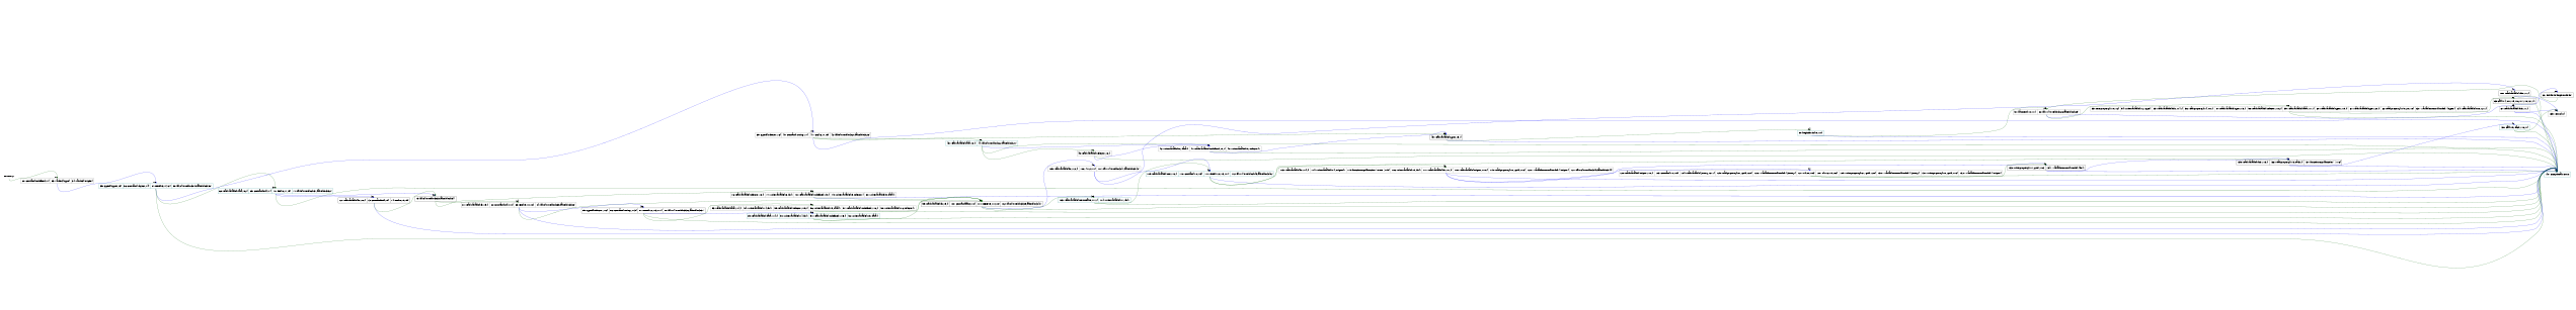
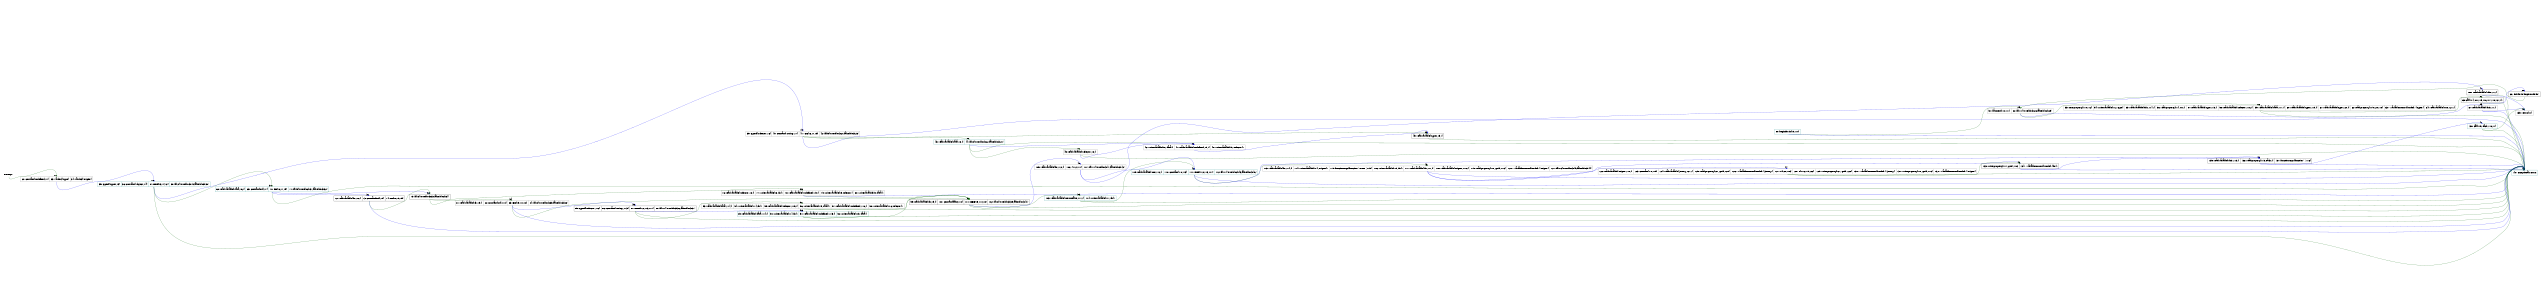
  digraph {
    rankdir=LR
    node [color=gray40 shape=record]
    edge [color=darkgreen headport=n tailport=s]
-   BB_entry1 [color=teal shape=none]
+   BB_entry1 [color=teal shape=none label=BB_expr1]
    n2 [label="{32: constant[undefined,v1]|33: vardecl['type']|34: vardecl['origFn']}"]
    n3 [color=teal label="{35: typeof['types',v3]|36: constant[\"object\",v4]|37: ===[v3,v4,v2]|38: if[v2](true-block:19,false-block:30)}"]
    n4 [label="{39: typeof['selector',v6]|40: constant[\"string\",v7]|41: !==[v6,v7,v5]|42: if[v5](true-block:20,false-block:23)}"]
    n5 [color=teal label="{68: read-variable['data',v6,-]|69: constant[null,v7]|70: ==[v6,v7,v5]|71: if[v5](true-block:31,false-block:32)}"]
    n6 [color=teal label="{140: exceptional-return}"]
    n7 [color=teal label="{43: read-variable['data',v8,-]|44: if[v8](true-block:22,false-block:21)}"]
    n8 [color=black label="{49: read-variable['types',v9,-]}"]
    n9 [color=black label="{75: if[v5](true-block:33,false-block:34)}"]
    n10 [color=black label="{72: read-variable['fn',v8,-]|73: constant[null,v9]|74: ==[v8,v9,v5]}"]
    n11 [label="{46: write-variable[v8,'data']*|47: read-variable['undefined',v9,-]|48: write-variable[v9,'selector']*}"]
    n12 [label="{45: read-variable['selector',v8,-]}"]
    n13 [color=teal label="{50: begin-for-in[v9,v10]}"]
    n14 [label="{76: read-variable['selector',v8,-]|77: write-variable[v8,'fn']*|78: read-variable['undefined',v9,-]|79: write-variable[v9,'selector']|80: write-variable[v9,'data']*}"]
    n15 [label="{81: read-variable['fn',v9,-]|82: constant[null,v10]|83: ==[v9,v10,v8]|84: if[v8](true-block:35,false-block:38)}"]
    n16 [label="{51: has-next[v10,v11]|52: if[v11](true-block:26,false-block:29)}"]
    n17 [label="{53: next-property[v10,v12]|54: write-variable[v12,'type']|55: read-variable['this',v14,-]|56: read-property[v14,'on',-]|57: read-variable['type',v15,-]|58: read-variable['selector',v16,-]|59: read-variable['data',v17,-]|60: read-variable['types',v19,-]|61: read-variable['type',v20,-]|62: read-property[v19,v20,v18]|63: \<variable-non-null-undef\>['types']|64: read-variable['one',v21,-]}"]
    n18 [label="{67: read-variable['this',v1,-]}"]
    n19 [color=black label="{65: call[v14,'on',v15,v16,v17,v18,v21,-]*}"]
    n20 [label="{139: return[v1]}"]
    n21 [color=black label="{66: end-for-in(begin-node:50)}"]
    n22 [color=black label="{99: read-variable['fn',v9,-]|100: constant[false,v10]|101: ===[v9,v10,v8]|102: if[v8](true-block:39,false-block:40)}"]
    n23 [color=black label="{85: typeof['selector',v12]|86: constant[\"string\",v13]|87: ===[v12,v13,v11]|88: if[v11](true-block:36,false-block:37)}"]
    n24 [color=teal label="{103: read-variable['returnFalse',v11,-]|104: write-variable[v11,'fn']*}"]
    n25 [label="{105: read-variable['fn',v12,-]|106: ![v12,v11]|107: if[v11](true-block:41,false-block:42)}"]
    n26 [color=teal label="{89: read-variable['data',v14,-]|90: write-variable[v14,'fn']*|91: read-variable['undefined',v15,-]|92: write-variable[v15,'data']*}"]
    n27 [label="{93: read-variable['data',v14,-]|94: write-variable[v14,'fn']*|95: read-variable['selector',v15,-]|96: write-variable[v15,'data']*|97: read-variable['undefined',v16,-]|98: write-variable[v16,'selector']*}"]
    n28 [color=teal label="{109: read-variable['one',v12,-]|110: constant[1.0,v13]|111: ===[v12,v13,v11]|112: if[v11](true-block:43,false-block:46)}"]
    n29 [color=black label="{108: read-variable['this',v1,-]}"]
    n30 [label="{113: read-variable['fn',v14,-]|114: write-variable[v14,'origFn']*|115: function-expr[function ( event ),v15]|116: write-variable[v15,'fn']*|117: read-variable['fn',v17,-]|118: read-variable['origFn',v18,-]|119: read-property[v18,'guid',v16]|120: \<variable-non-null-undef\>['origFn']|121: if[v16](true-block:45,false-block:44)}"]
    n31 [color=black label="{135: read-variable['this',v15,-]|136: read-property[v15,'each',-]|137: function-expr[function ( ),v16]}"]
    n32 [color=black label="{133: write-property[v17,'guid',v16]|134: \<variable-non-null-undef\>['fn']*}"]
    n33 [label="{122: read-variable['origFn',v18,-]|123: constant[1.0,v19]|124: read-variable['jQuery',v21,-]|125: read-property[v21,'guid',v20]|126: \<variable-non-null-undef\>['jQuery']|127: +[v20,v16]|128: +[v16,v19,v22]|129: write-property[v21,'guid',v22]|130: \<variable-non-null-undef\>['jQuery']|131: write-property[v18,'guid',v16]|132: \<variable-non-null-undef\>['origFn']}"]
    n34 [color=teal label="{138: call[v15,'each',v16,v1]}"]
    BB_entry1 -> n2 [headlabel="    17"]
    n2 -> n3 [color=blue headlabel="      18"]
    n3 -> n4 [color=blue headlabel="      19"]
    n3 -> n5 [headlabel="      30"]
    n3 -> n6 [headlabel="      49"]
    n4 -> n6 [color=blue]
    n4 -> n7 [headlabel="      20"]
    n4 -> n8 [headlabel="      23"]
    n5 -> n6
    n5 -> n9 [color=blue headlabel="      32"]
    n5 -> n10 [color=blue headlabel="      31"]
    n7 -> n6
    n7 -> n11 [color=blue headlabel="      22"]
    n7 -> n12 [headlabel="      21"]
-   n8 -> n6 [color=blue]
-   n8 -> n13 [headlabel="      24"]
+   n8 -> n6
    n9 -> n14 [headlabel="      33"]
    n9 -> n15 [headlabel="      34"]
    n10 -> n6 [color=blue]
    n10 -> n9
-   n11 -> n6
    n11 -> n8 [color=blue]
    n12 -> n6
    n12 -> n11 [color=blue]
    n13 -> n6 [color=blue]
    n13 -> n16 [headlabel="      25"]
    n14 -> n6 [color=blue]
    n14 -> n22 [headlabel="      38"]
    n15 -> n6 [color=blue]
    n15 -> n22
    n15 -> n23 [color=blue headlabel="      35"]
    n16 -> n17 [headlabel="      26"]
    n16 -> n18 [color=blue headlabel="      29"]
    n17 -> n6
    n17 -> n19 [headlabel="      27"]
    n18 -> n6 [color=blue]
    n18 -> n20 [color=blue headlabel="      48"]
    n19 -> n6
    n19 -> n21 [color=blue headlabel="      28"]
    n21 -> n16
    n22 -> n6
    n22 -> n24 [headlabel="      39"]
    n22 -> n25 [color=blue headlabel="      40"]
    n23 -> n6
    n23 -> n26 [color=blue headlabel="      36"]
    n23 -> n27 [headlabel="      37"]
    n24 -> n6
    n24 -> n28 [headlabel="      42"]
    n25 -> n28 [color=blue]
    n25 -> n29 [color=blue headlabel="      41"]
    n26 -> n6
    n26 -> n22
    n27 -> n6
    n27 -> n22
    n28 -> n6 [color=blue]
    n28 -> n30 [headlabel="      43"]
-   n28 -> n31 [headlabel="      46"]
+   n28 -> n31 [color=blue headlabel="      46"]
    n29 -> n6
    n29 -> n20 [color=blue]
    n30 -> n6 [color=blue]
    n30 -> n32 [color=blue headlabel="      45"]
    n30 -> n33 [color=blue headlabel="      44"]
    n31 -> n6 [color=blue]
    n31 -> n34 [color=blue headlabel="      47"]
    n32 -> n6 [color=blue]
    n32 -> n31 [color=blue]
    n33 -> n6
    n33 -> n32
    n34 -> n6
    n34 -> n20
  }
